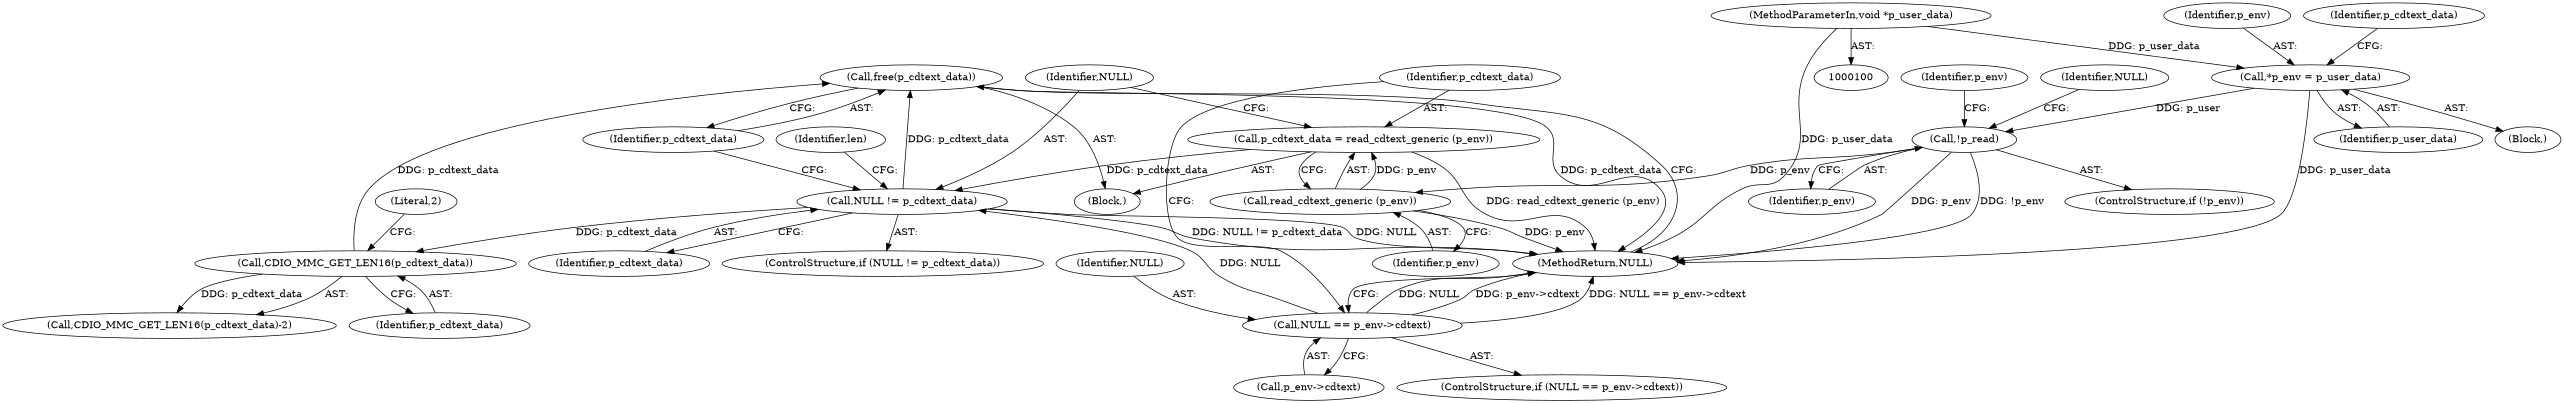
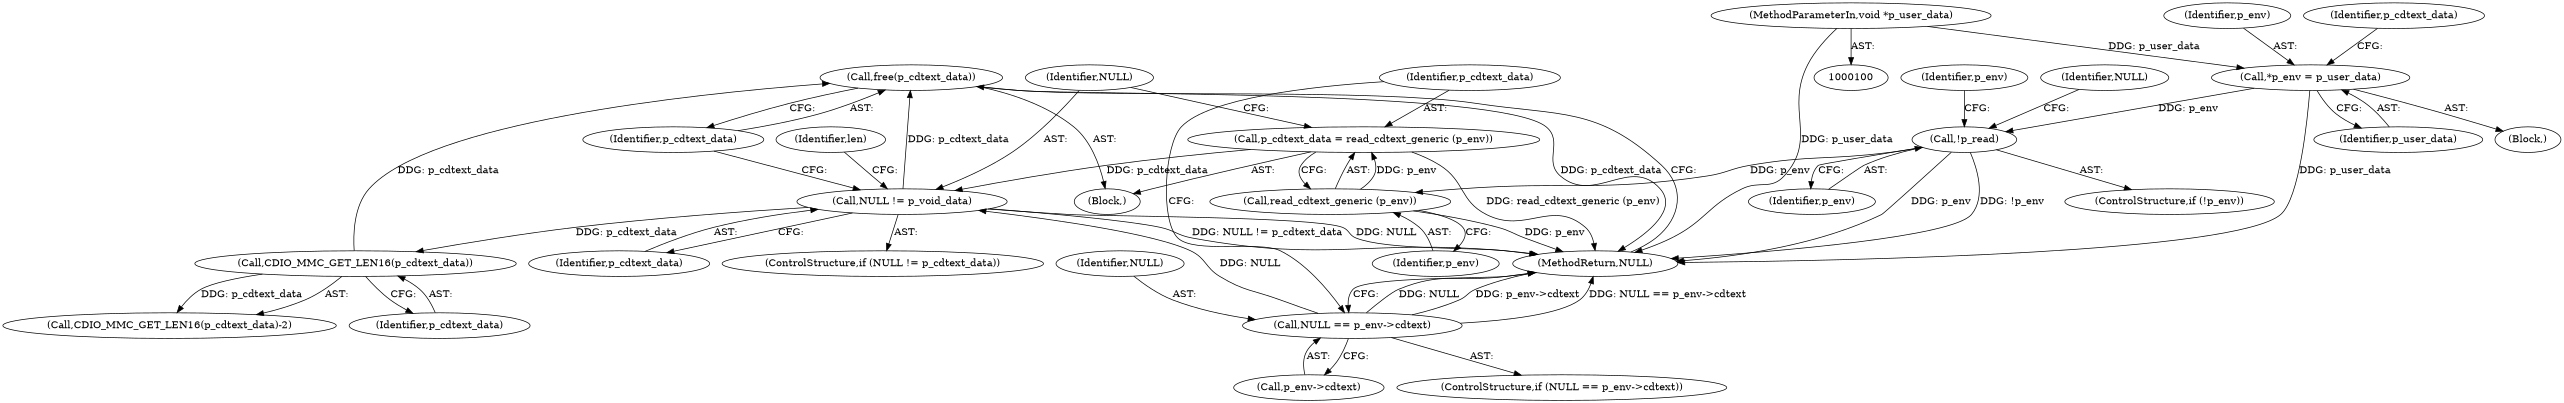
  digraph {
    n1 [label="(Call,free(p_cdtext_data))"]
    n2 [label="(Block,)"]
    n3 [label="(Identifier,p_cdtext_data)"]
    n4 [label="(MethodReturn,NULL)"]
-   n5 [label="(Call,NULL != p_cdtext_data)"]
+   n5 [label="(Call,NULL != p_void_data)"]
    n6 [label="(Call,NULL == p_env->cdtext)"]
    n7 [label="(Call,CDIO_MMC_GET_LEN16(p_cdtext_data))"]
    n8 [label="(Call,CDIO_MMC_GET_LEN16(p_cdtext_data)-2)"]
    n9 [label="(Identifier,p_cdtext_data)"]
    n10 [label="(Identifier,p_cdtext_data)"]
    n11 [label="(ControlStructure,if (NULL != p_cdtext_data))"]
    n12 [label="(Call,p_env->cdtext)"]
    n13 [label="(ControlStructure,if (NULL == p_env->cdtext))"]
    n14 [label="(Call,p_cdtext_data = read_cdtext_generic (p_env))"]
    n15 [label="(Call,read_cdtext_generic (p_env))"]
    n16 [label="(Identifier,p_env)"]
    n17 [label="(Call,!p_read)"]
    n18 [label="(ControlStructure,if (!p_env))"]
    n19 [label="(Identifier,p_env)"]
    n20 [label="(Call,*p_env = p_user_data)"]
    n21 [label="(Block,)"]
    n22 [label="(Identifier,p_user_data)"]
    n23 [label="(MethodParameterIn,void *p_user_data)"]
    1000100
    n25 [label="(Identifier,p_cdtext_data)"]
    n26 [label="(Identifier,p_env)"]
    n27 [label="(Identifier,p_env)"]
    n28 [label="(Identifier,NULL)"]
    n29 [label="(Identifier,NULL)"]
    n30 [label="(Identifier,p_cdtext_data)"]
    n31 [label="(Identifier,NULL)"]
    n32 [label="(Identifier,len)"]
-   n33 [label="(Literal,2)"]
    n1 -> n2 [label="AST: "]
    n1 -> n3 [label="CFG: "]
    n1 -> n4 [label="DDG: p_cdtext_data"]
    n3 -> n1 [label="AST: "]
    n3 -> n5 [label="CFG: "]
    n4 -> n1 [label="CFG: "]
    n4 -> n6 [label="CFG: "]
    n5 -> n1 [label="DDG: p_cdtext_data"]
    n5 -> n4 [label="DDG: NULL != p_cdtext_data"]
    n5 -> n4 [label="DDG: NULL"]
    n5 -> n7 [label="DDG: p_cdtext_data"]
    n5 -> n10 [label="CFG: "]
    n5 -> n11 [label="AST: "]
    n6 -> n4 [label="DDG: NULL"]
    n6 -> n4 [label="DDG: p_env->cdtext"]
    n6 -> n4 [label="DDG: NULL == p_env->cdtext"]
    n6 -> n5 [label="DDG: NULL"]
    n6 -> n12 [label="CFG: "]
    n6 -> n13 [label="AST: "]
    n7 -> n1 [label="DDG: p_cdtext_data"]
    n7 -> n8 [label="AST: "]
    n7 -> n8 [label="DDG: p_cdtext_data"]
    n7 -> n9 [label="CFG: "]
    n9 -> n7 [label="AST: "]
    n10 -> n5 [label="AST: "]
    n12 -> n6 [label="AST: "]
    n14 -> n2 [label="AST: "]
    n14 -> n4 [label="DDG: read_cdtext_generic (p_env)"]
    n14 -> n5 [label="DDG: p_cdtext_data"]
    n14 -> n15 [label="CFG: "]
    n15 -> n4 [label="DDG: p_env"]
    n15 -> n14 [label="AST: "]
    n15 -> n14 [label="DDG: p_env"]
    n15 -> n16 [label="CFG: "]
    n16 -> n15 [label="AST: "]
    n17 -> n4 [label="DDG: p_env"]
    n17 -> n4 [label="DDG: !p_env"]
    n17 -> n15 [label="DDG: p_env"]
    n17 -> n18 [label="AST: "]
    n17 -> n19 [label="CFG: "]
    n19 -> n17 [label="AST: "]
    n20 -> n4 [label="DDG: p_user_data"]
-   n20 -> n17 [label="DDG: p_user"]
+   n20 -> n17 [label="DDG: p_env"]
    n20 -> n21 [label="AST: "]
-   n20 -> n22 [label="AST: "]
+   n20 -> n22 [label="CFG: "]
    n22 -> n20 [label="AST: "]
    n23 -> n4 [label="DDG: p_user_data"]
    n23 -> n20 [label="DDG: p_user_data"]
    n23 -> 1000100 [label="AST: "]
    n25 -> n20 [label="CFG: "]
    n26 -> n17 [label="CFG: "]
    n27 -> n20 [label="AST: "]
    n28 -> n6 [label="AST: "]
    n29 -> n5 [label="AST: "]
    n29 -> n14 [label="CFG: "]
    n30 -> n6 [label="CFG: "]
    n30 -> n14 [label="AST: "]
    n31 -> n17 [label="CFG: "]
    n32 -> n5 [label="CFG: "]
-   n33 -> n7 [label="CFG: "]
  }
